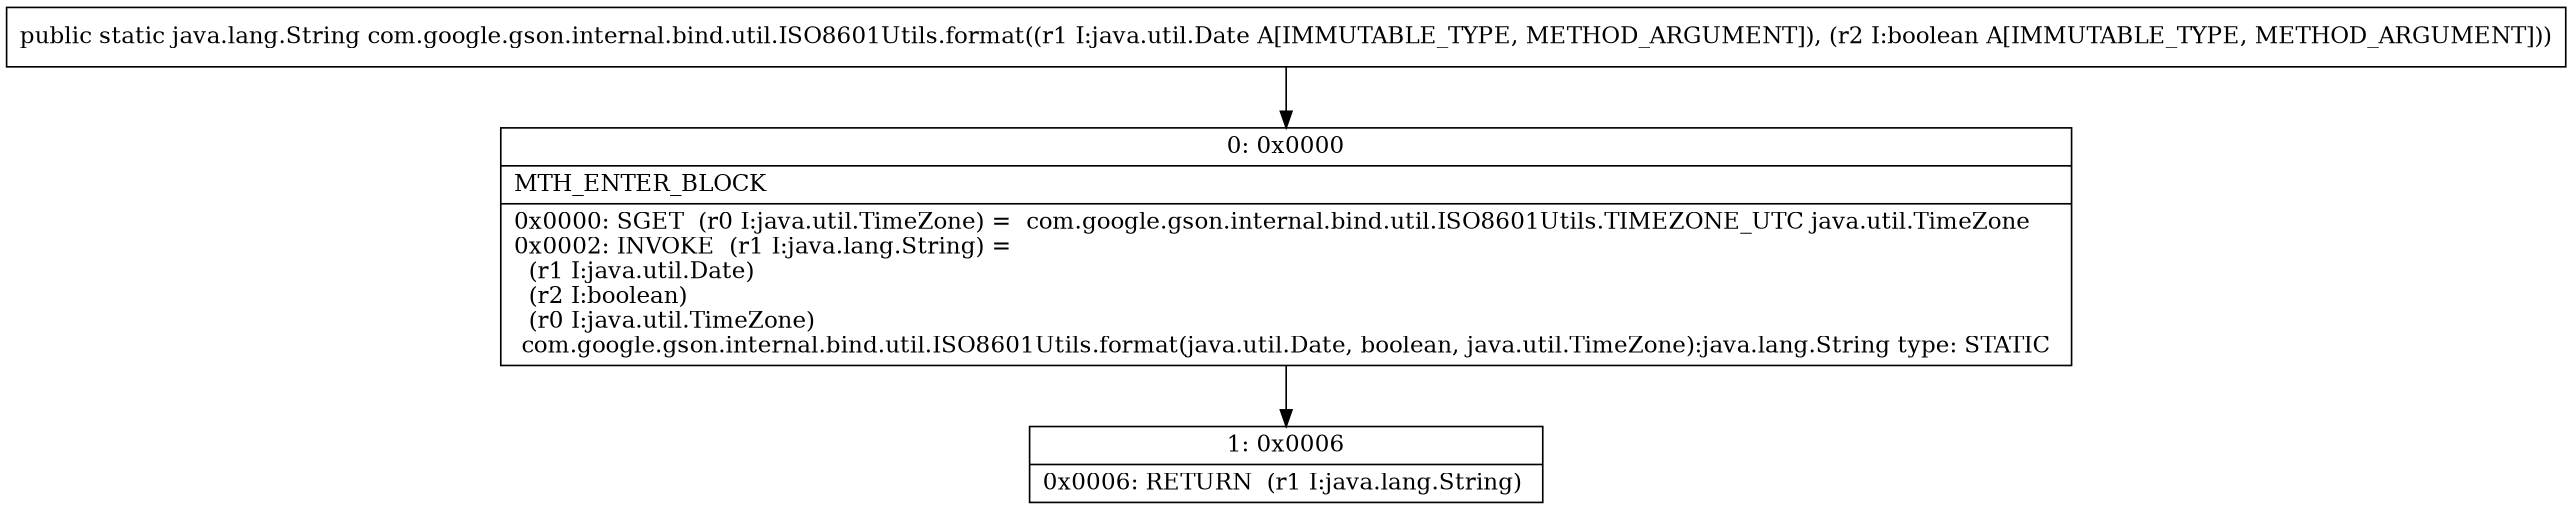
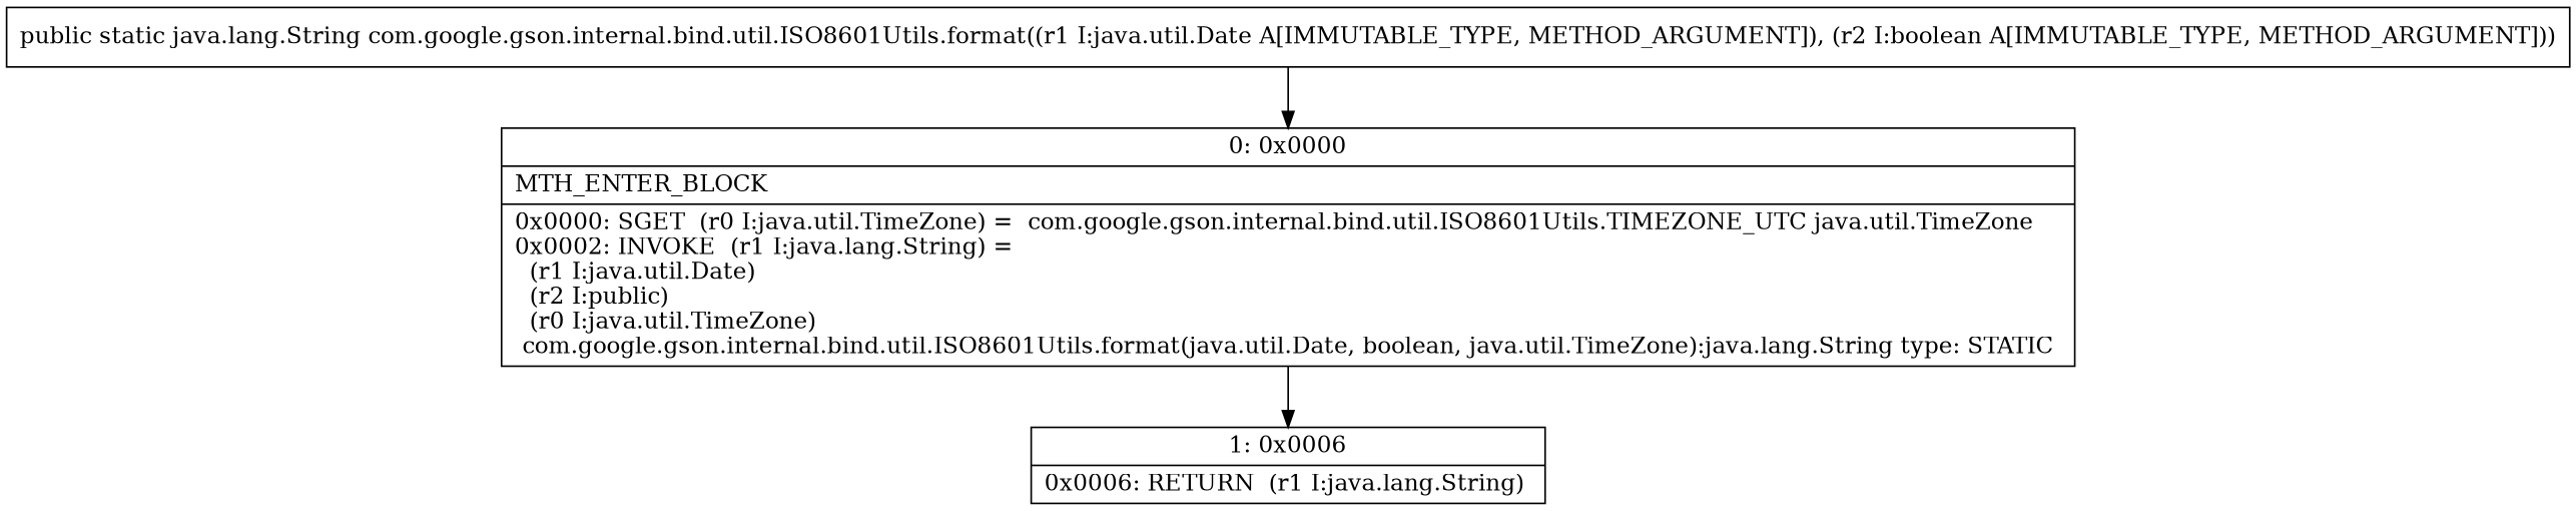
  digraph {
    node [shape=record]
-   n1 [label="{0\:\ 0x0000|MTH_ENTER_BLOCK\l|0x0000: SGET  (r0 I:java.util.TimeZone) =  com.google.gson.internal.bind.util.ISO8601Utils.TIMEZONE_UTC java.util.TimeZone \l0x0002: INVOKE  (r1 I:java.lang.String) = \l  (r1 I:java.util.Date)\l  (r2 I:boolean)\l  (r0 I:java.util.TimeZone)\l com.google.gson.internal.bind.util.ISO8601Utils.format(java.util.Date, boolean, java.util.TimeZone):java.lang.String type: STATIC \l}"]
+   n1 [label="{0\:\ 0x0000|MTH_ENTER_BLOCK\l|0x0000: SGET  (r0 I:java.util.TimeZone) =  com.google.gson.internal.bind.util.ISO8601Utils.TIMEZONE_UTC java.util.TimeZone \l0x0002: INVOKE  (r1 I:java.lang.String) = \l  (r1 I:java.util.Date)\l  (r2 I:public)\l  (r0 I:java.util.TimeZone)\l com.google.gson.internal.bind.util.ISO8601Utils.format(java.util.Date, boolean, java.util.TimeZone):java.lang.String type: STATIC \l}"]
    n2 [label="{1\:\ 0x0006|0x0006: RETURN  (r1 I:java.lang.String) \l}"]
    n3 [label="{public static java.lang.String com.google.gson.internal.bind.util.ISO8601Utils.format((r1 I:java.util.Date A[IMMUTABLE_TYPE, METHOD_ARGUMENT]), (r2 I:boolean A[IMMUTABLE_TYPE, METHOD_ARGUMENT])) }"]
    n1 -> n2
    n3 -> n1
  }
